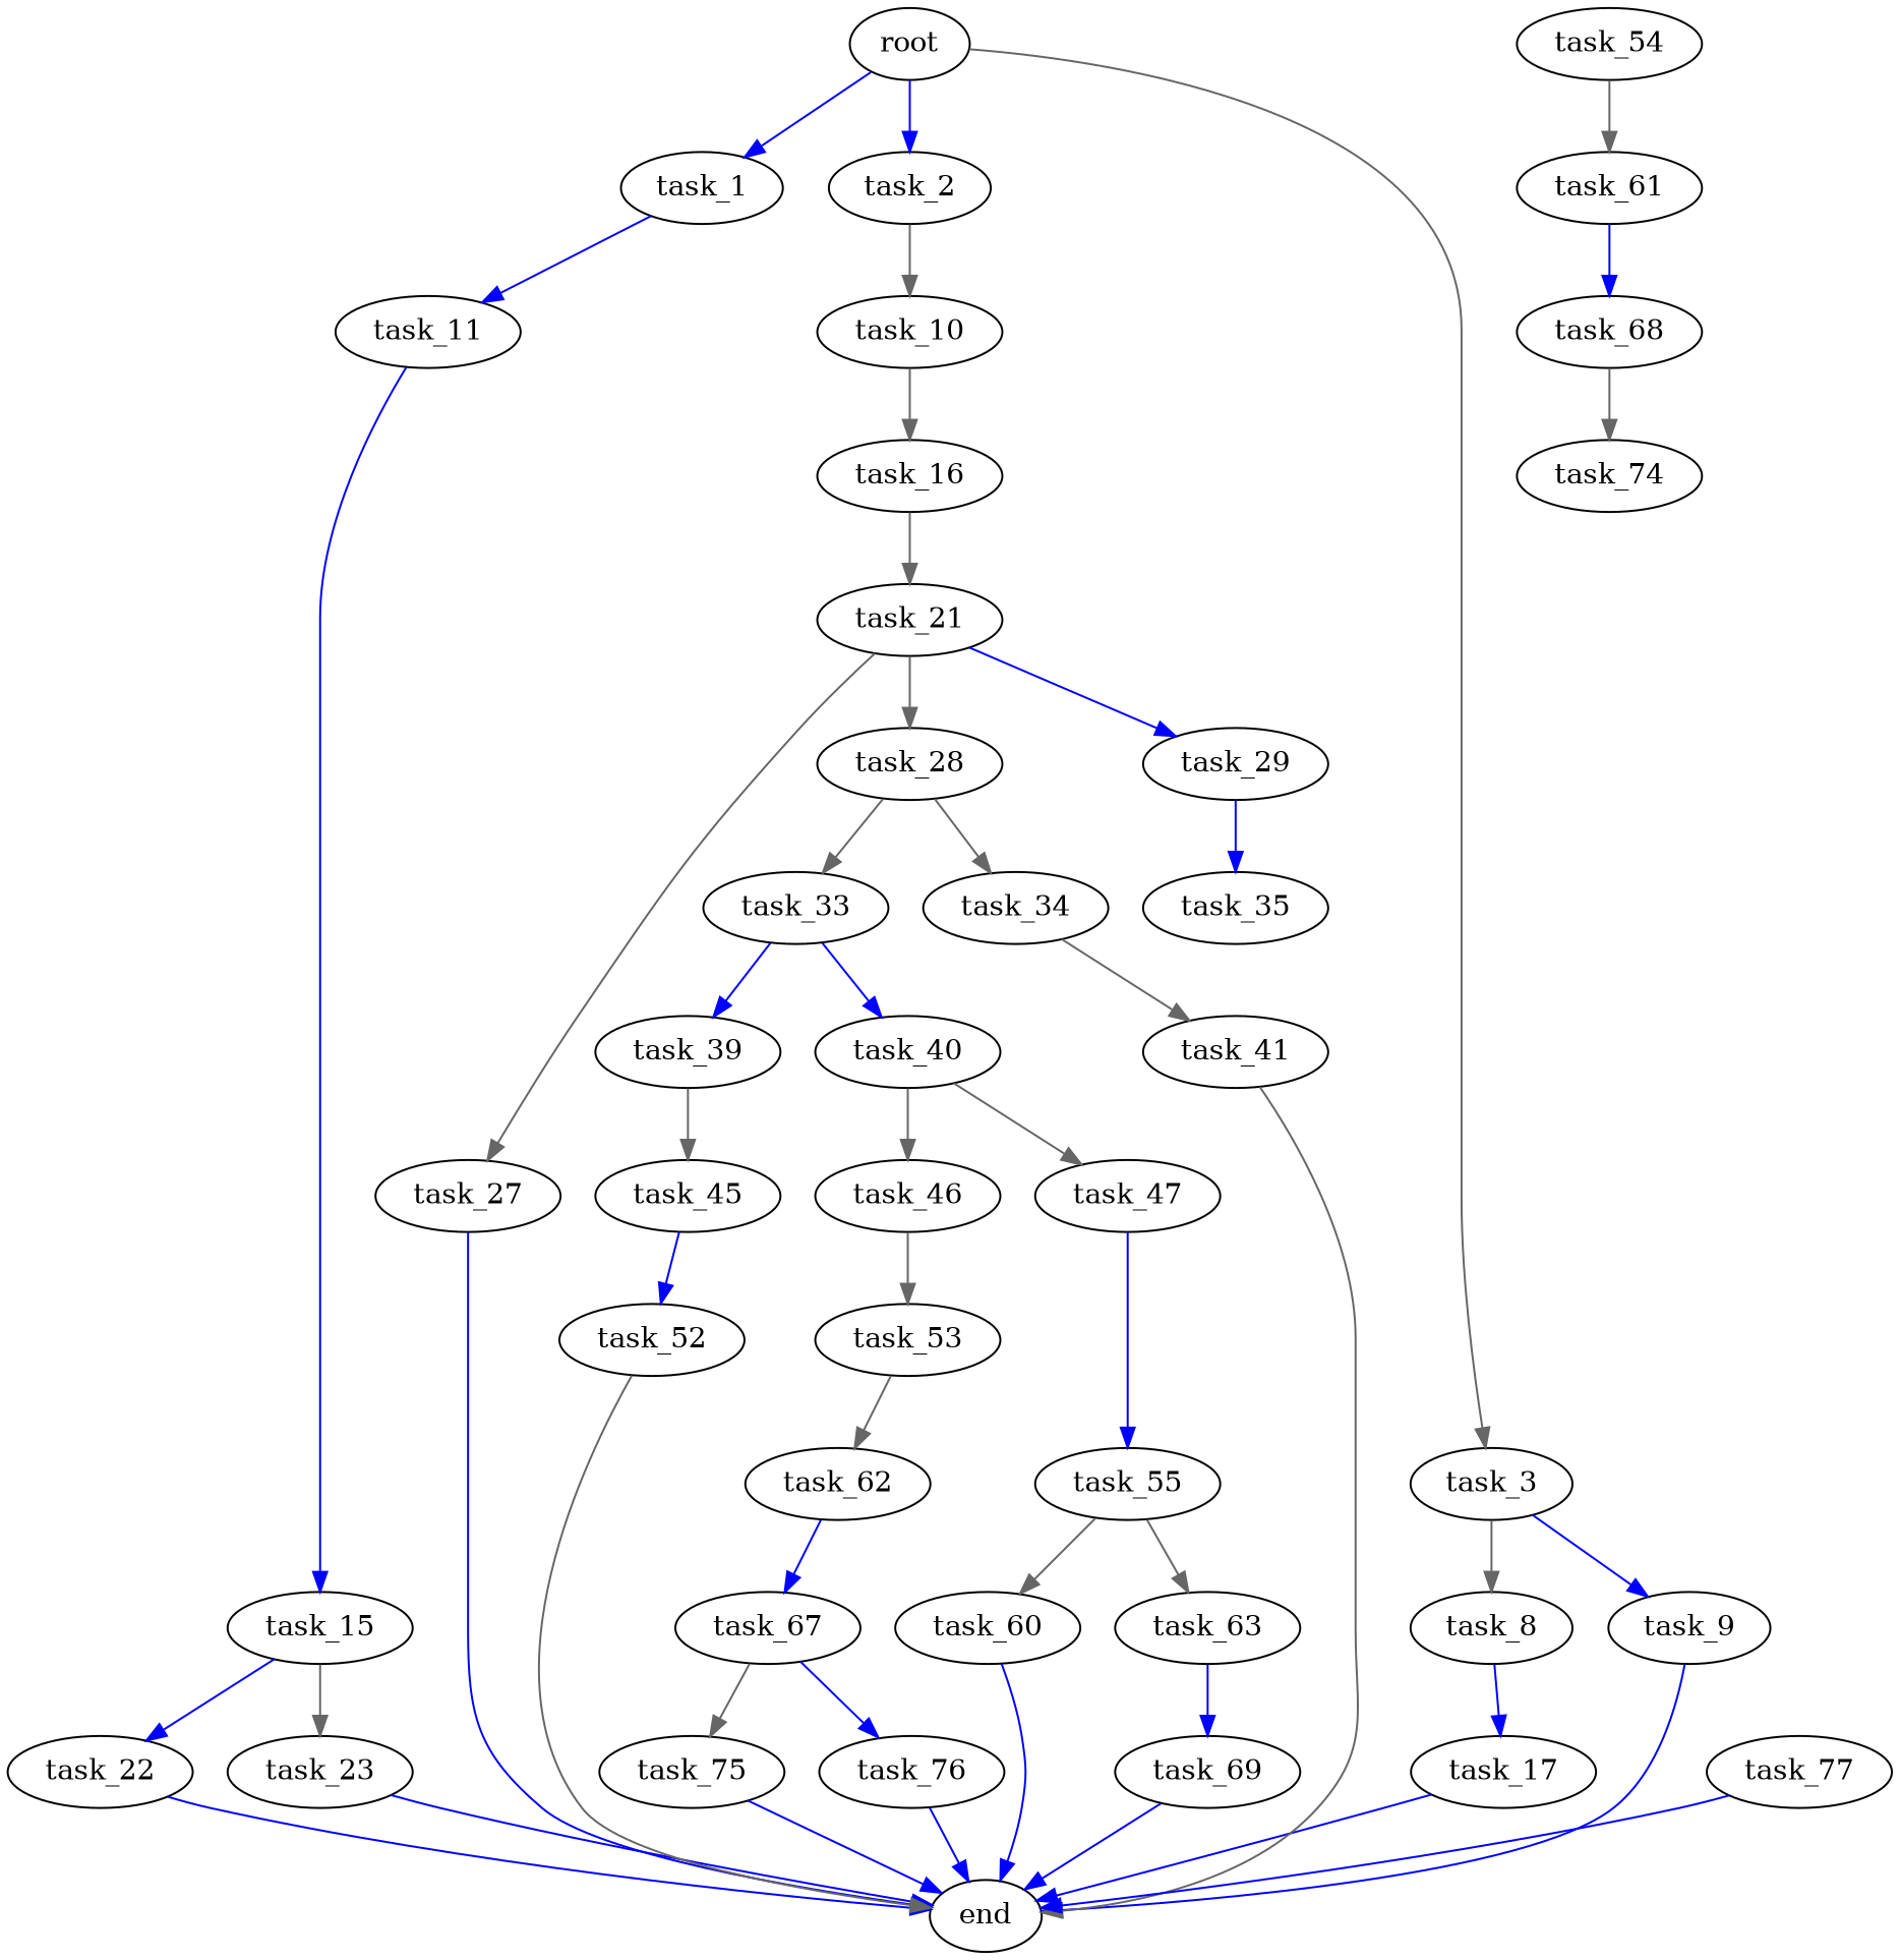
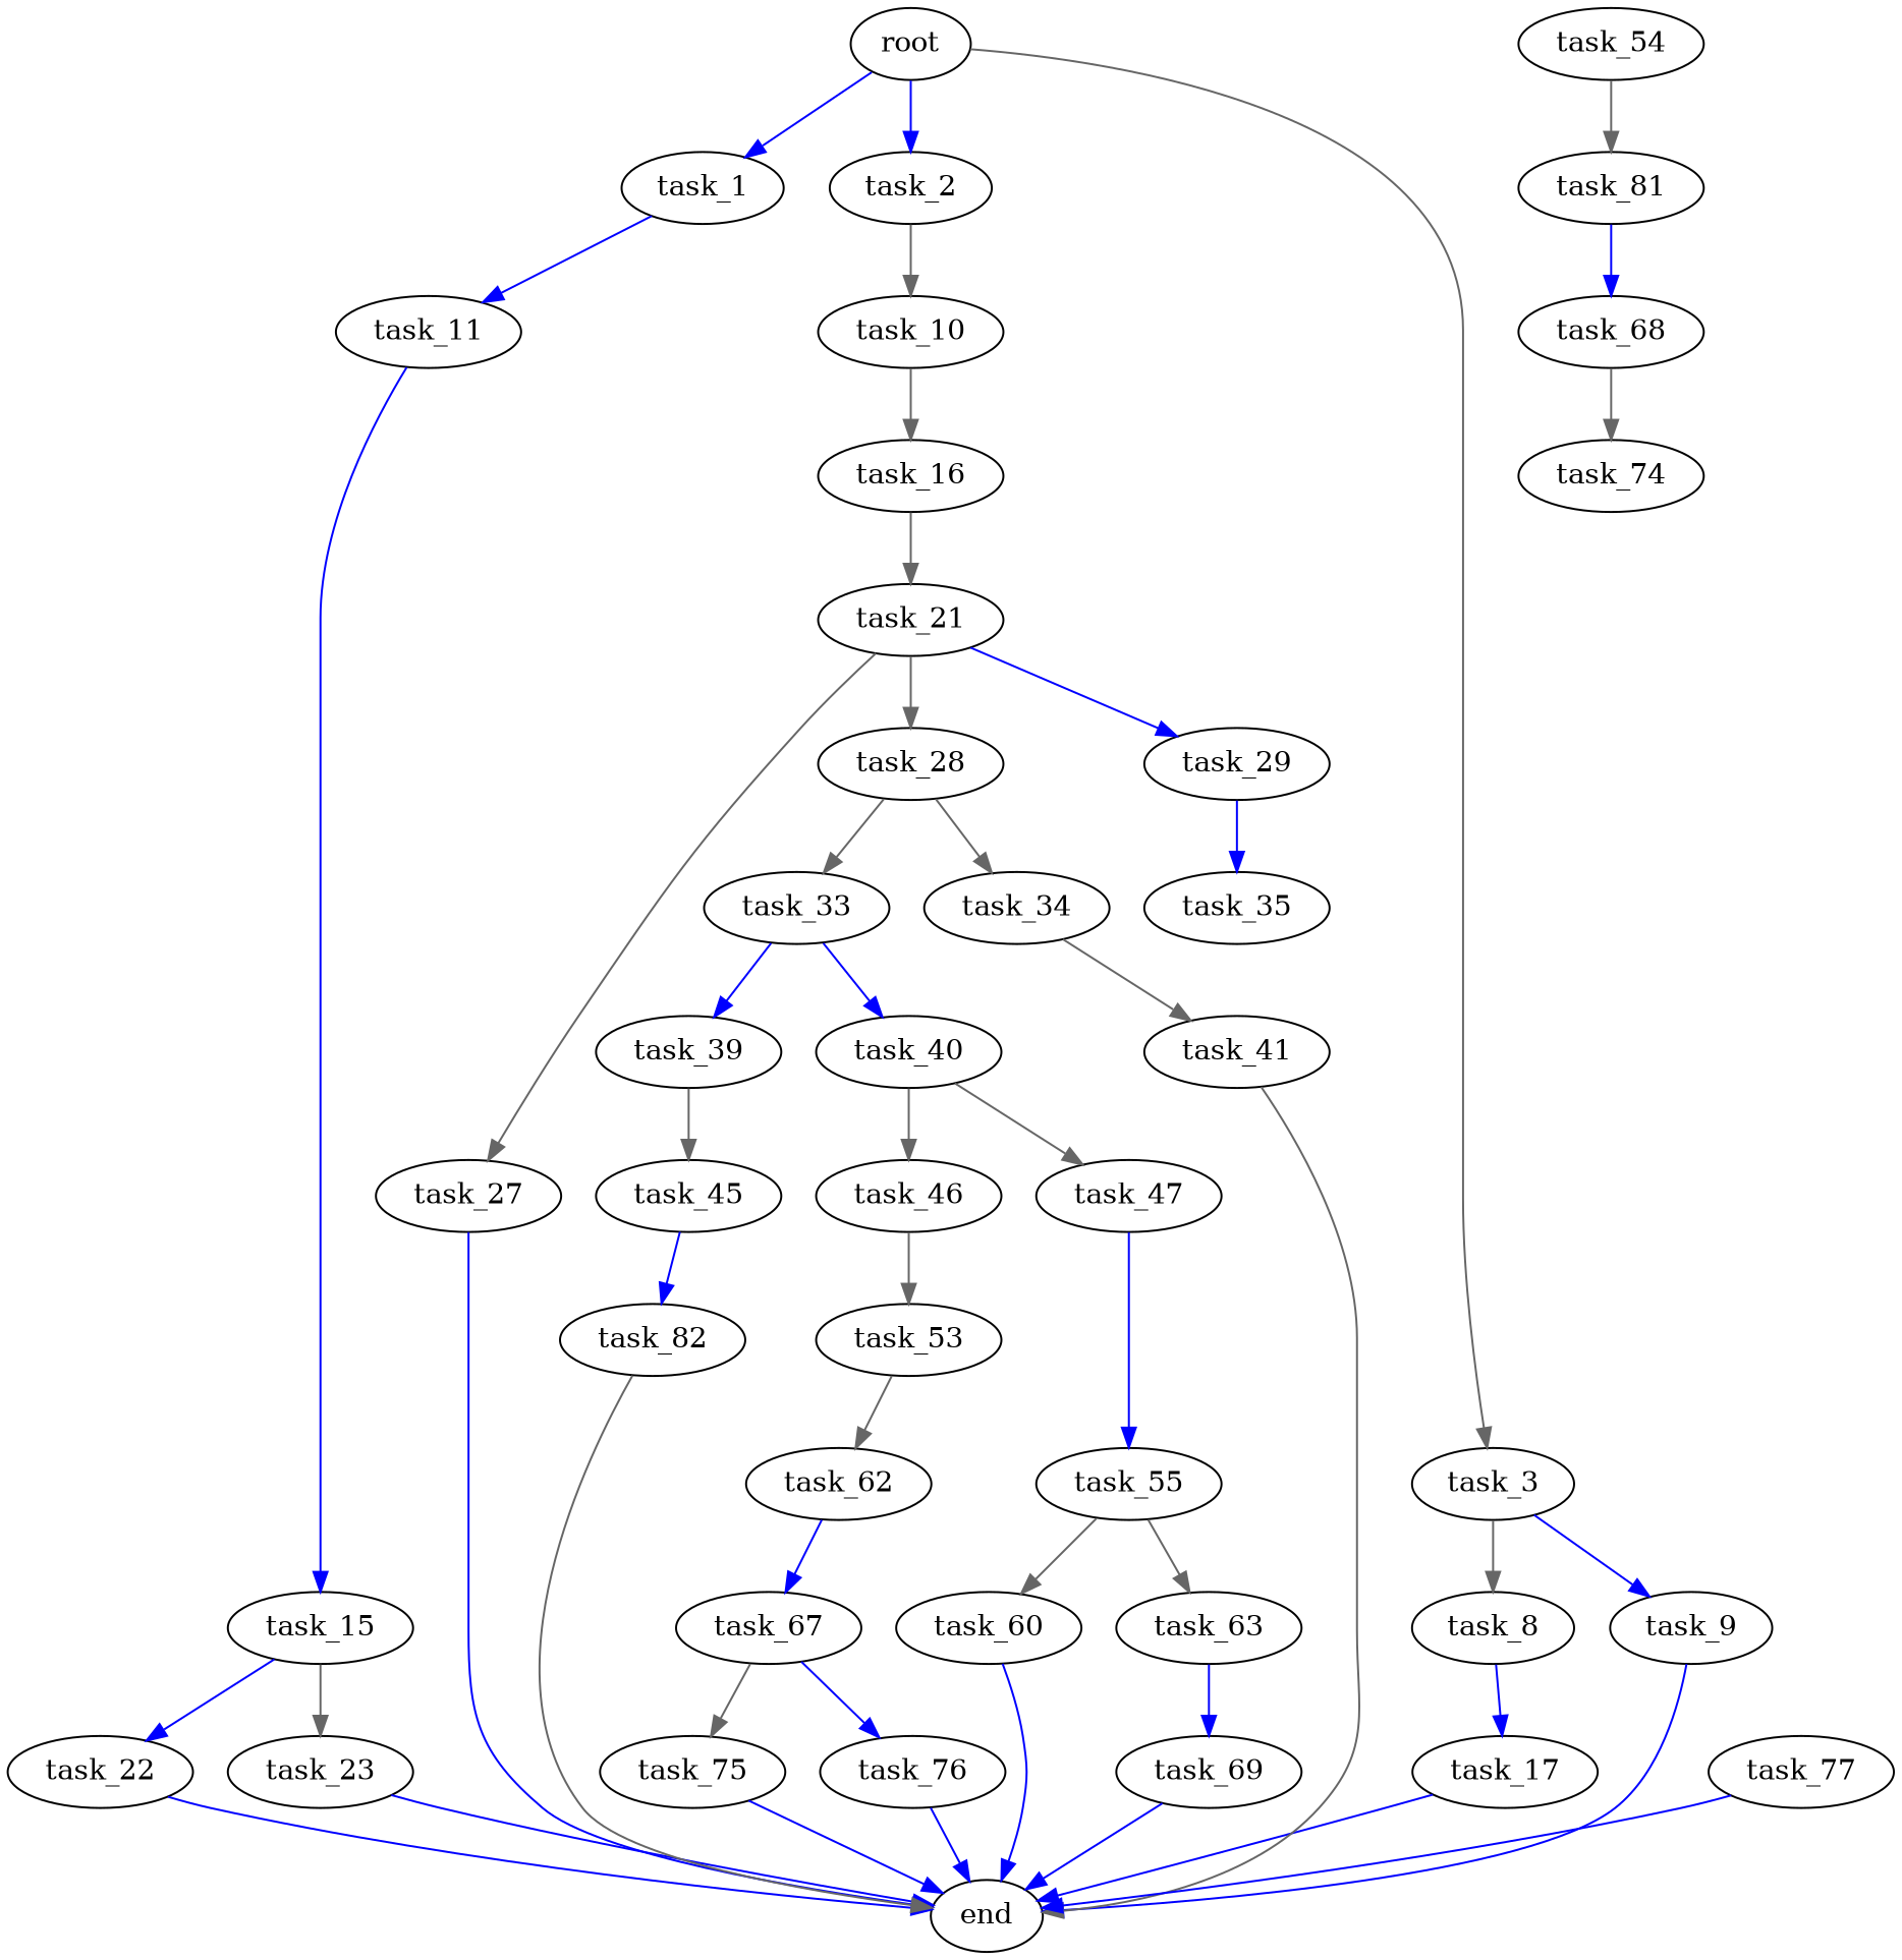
  digraph {
    edge [color=blue]
    root
    task_1
    task_2
    task_3
    task_11
    task_10
    task_8
    task_9
    task_15
    task_16
    task_17
    end
    task_21
    task_22
    task_23
    task_27
    task_28
    task_29
    task_33
    task_34
    task_35
    task_39
    task_40
    task_41
    task_45
    task_46
    task_47
-   task_52
+   task_52 [label=task_82]
    task_53
    task_55
    task_62
    task_54
-   task_61
+   task_61 [label=task_81]
    task_60
    task_63
    task_67
    task_68
    task_69
    task_74
    task_75
    task_76
    task_77
    root -> task_1
    root -> task_2
    root -> task_3 [color=gray40]
    task_1 -> task_11
    task_2 -> task_10 [color=gray40]
    task_3 -> task_8 [color=gray40]
    task_3 -> task_9
    task_11 -> task_15
    task_10 -> task_16 [color=gray40]
    task_8 -> task_17
    task_9 -> end
    task_15 -> task_22
    task_15 -> task_23 [color=gray40]
    task_16 -> task_21 [color=gray40]
    task_17 -> end
    task_21 -> task_27 [color=gray40]
    task_21 -> task_28 [color=gray40]
    task_21 -> task_29
    task_22 -> end
    task_23 -> end
    task_27 -> end
    task_28 -> task_33 [color=gray40]
    task_28 -> task_34 [color=gray40]
    task_29 -> task_35
    task_33 -> task_39
    task_33 -> task_40
    task_34 -> task_41 [color=gray40]
    task_39 -> task_45 [color=gray40]
    task_40 -> task_46 [color=gray40]
    task_40 -> task_47 [color=gray40]
    task_41 -> end [color=gray40]
    task_45 -> task_52
    task_46 -> task_53 [color=gray40]
    task_47 -> task_55
    task_52 -> end [color=gray40]
    task_53 -> task_62 [color=gray40]
    task_55 -> task_60 [color=gray40]
    task_55 -> task_63 [color=gray40]
    task_62 -> task_67
    task_54 -> task_61 [color=gray40]
    task_61 -> task_68
    task_60 -> end
    task_63 -> task_69
    task_67 -> task_75 [color=gray40]
    task_67 -> task_76
    task_68 -> task_74 [color=gray40]
    task_69 -> end
    task_75 -> end
    task_76 -> end
    task_77 -> end
  }
